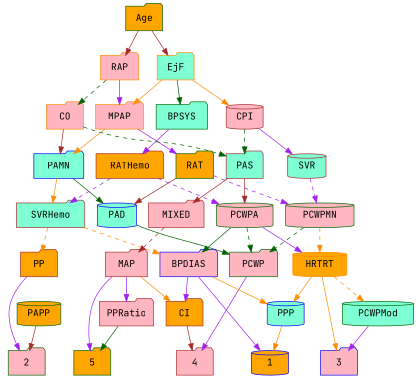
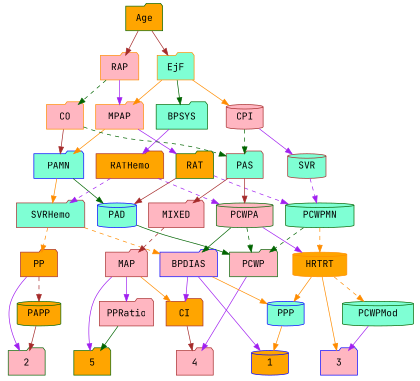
  strict digraph {
    fontname="JetBrains Mono"
    node [color=brown fillcolor=lightpink fontname="JetBrains Mono" shape=folder style=filled]
    edge [color=purple fontname="JetBrains Mono" style=solid]
    1 [color=blue fillcolor=orange height=0.5 shape=cylinder width=0.75]
    2 [color=darkgreen height=0.5 width=0.75]
    3 [color=blue height=0.5 width=0.75]
    4 [height=0.5 width=0.75]
    5 [color=darkgreen fillcolor=orange height=0.5 width=0.75]
    Age [color=darkgreen fillcolor=orange height=0.5 width=0.75]
    EjF [color=darkorange fillcolor=aquamarine height=0.5 width=0.75]
    RAP [color=darkorange height=0.5 width=0.77632]
    MPAP [color=darkorange height=0.5 width=0.97491]
    BPSYS [color=darkgreen fillcolor=aquamarine height=0.5 width=1.0471]
    CPI [height=0.5 shape=cylinder width=0.75]
    CO [color=darkorange height=0.5 width=0.75]
    PAMN [color=blue fillcolor=aquamarine height=0.5 width=1.011]
    RAT [color=darkgreen fillcolor=orange height=0.5 width=0.75827]
    RATHemo [fillcolor=orange height=0.5 width=1.3721]
    PAS [fillcolor=aquamarine height=0.5 width=0.75]
    SVR [fillcolor=aquamarine height=0.5 shape=cylinder width=0.77632]
    PAD [color=blue fillcolor=aquamarine height=0.5 shape=cylinder width=0.79437]
    SVRHemo [fillcolor=aquamarine height=0.5 width=1.3902]
-   PCWPMN [color=darkgreen height=0.5 shape=cylinder width=1.3902]
+   PCWPMN [color=darkgreen fillcolor=aquamarine height=0.5 shape=cylinder width=1.3902]
    PCWPA [color=darkgreen height=0.5 shape=cylinder width=1.1555]
    MIXED [height=0.5 width=1.1193]
    MAP [height=0.5 width=0.84854]
    CI [fillcolor=orange height=0.5 width=0.75]
    PPRatio [height=0.5 width=1.1013]
    PCWP [color=darkgreen height=0.5 width=0.97491]
    BPDIAS [color=blue height=0.5 width=1.1735]
    PP [fillcolor=orange height=0.5 width=0.75]
    HRTRT [color=darkorange fillcolor=orange height=0.5 shape=cylinder width=1.1013]
    PCWPMod [color=darkgreen fillcolor=aquamarine height=0.5 shape=cylinder width=1.4443]
    PPP [color=blue fillcolor=aquamarine height=0.5 shape=cylinder width=0.75]
    PAPP [color=darkgreen fillcolor=orange height=0.5 shape=cylinder width=0.88464]
    Age -> EjF [color=brown]
    Age -> RAP [color=brown]
    EjF -> MPAP [color=darkorange]
    EjF -> BPSYS [color=darkgreen]
    EjF -> CPI [color=darkorange]
    RAP -> MPAP
    RAP -> CO [color=darkgreen style=dashed]
    MPAP -> PAMN [color=darkorange]
    MPAP -> RAT
    BPSYS -> RATHemo
    CPI -> PAS [color=darkgreen style=dashed]
    CPI -> SVR
    CO -> PAMN [color=brown]
    CO -> PAS [color=darkgreen style=dashed]
    PAMN -> PAD [color=darkgreen]
    PAMN -> SVRHemo [color=darkorange]
    RAT -> PAD [color=brown]
    RAT -> PCWPMN [style=dashed]
    RATHemo -> SVRHemo [style=dashed]
    RATHemo -> PCWPA [style=dashed]
    PAS -> PCWPA [color=brown]
    PAS -> MIXED [color=brown]
    SVR -> PCWPMN [style=dashed]
    PAD -> PCWP [color=darkgreen]
    SVRHemo -> BPDIAS [color=darkorange style=dashed]
    SVRHemo -> PP [color=darkorange style=dashed]
    PCWPMN -> PCWP [color=darkgreen style=dashed]
    PCWPMN -> HRTRT [color=darkorange style=dashed]
    PCWPA -> PCWP [color=darkgreen style=dashed]
    PCWPA -> BPDIAS [color=darkgreen]
    PCWPA -> HRTRT
    MIXED -> MAP [color=brown style=dashed]
    MAP -> 5
    MAP -> CI [color=darkorange]
    MAP -> PPRatio
    CI -> 4 [color=brown]
    PPRatio -> 5 [color=darkgreen]
    PCWP -> 4
    BPDIAS -> 1
    BPDIAS -> CI
    BPDIAS -> PPP [color=darkorange]
    PP -> 2
+   PP -> PAPP [color=brown style=dashed]
    HRTRT -> 3 [color=darkorange]
    HRTRT -> PCWPMod [color=darkorange style=dashed]
    HRTRT -> PPP [color=darkorange]
    PCWPMod -> 3
    PPP -> 1 [color=darkorange]
    PAPP -> 2 [color=brown]
  }
